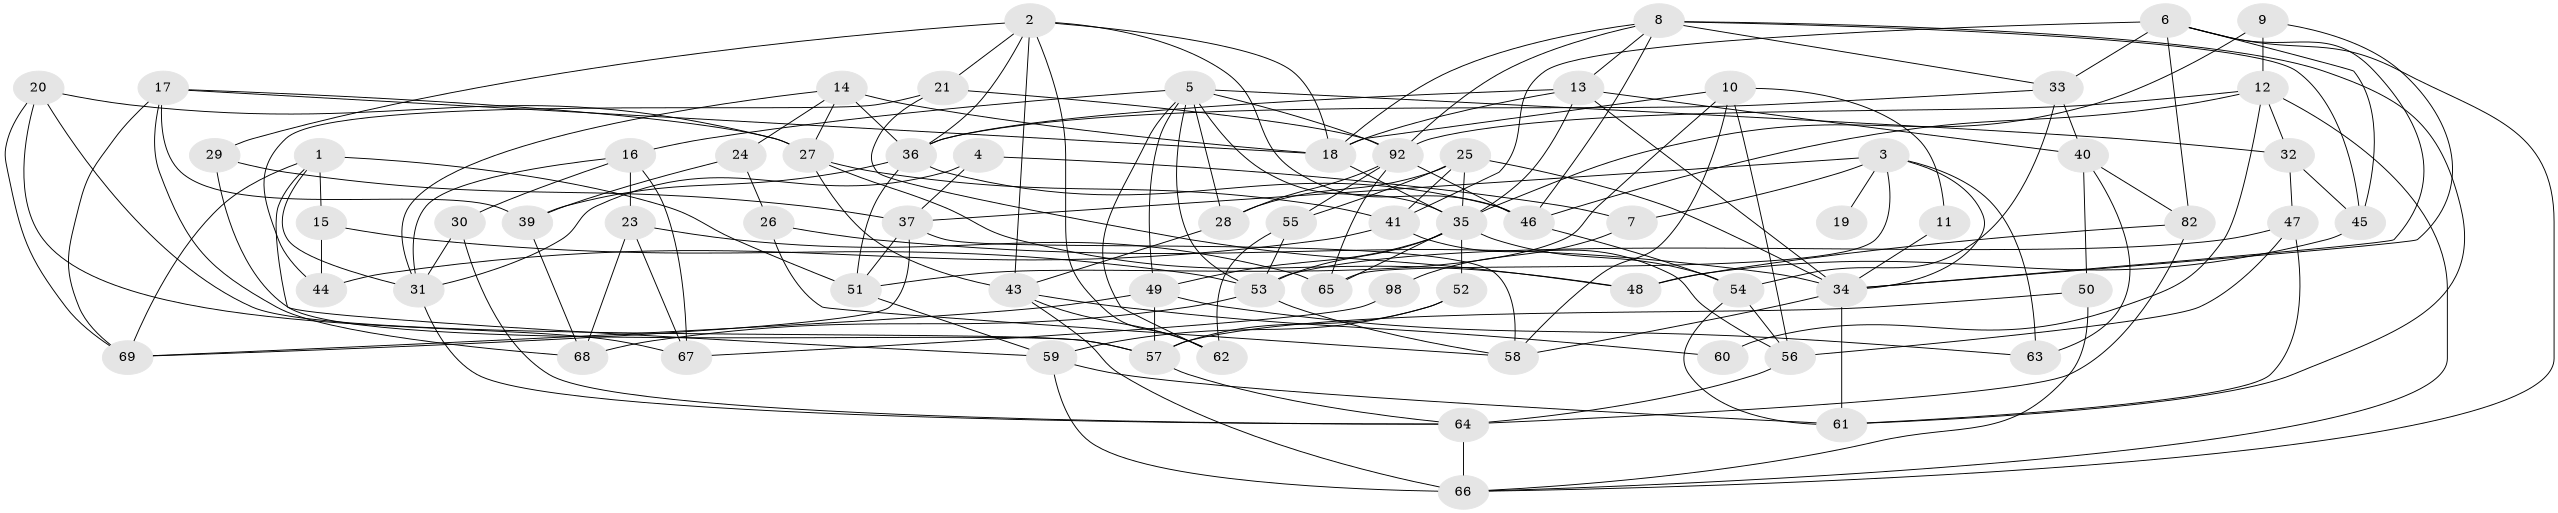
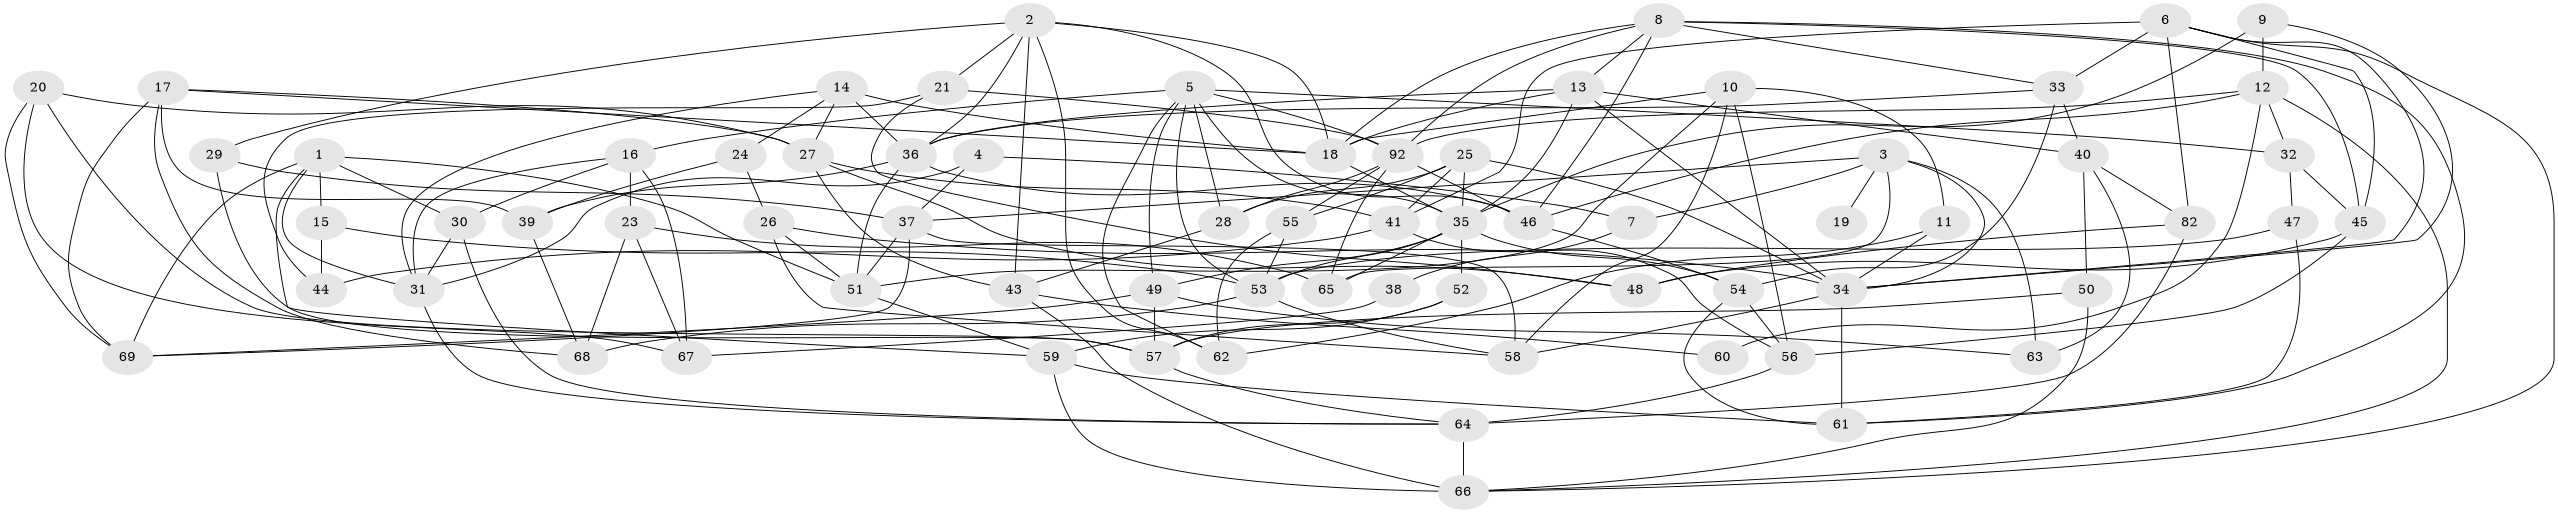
  graph {
    node [color=gray90 style=filled]
    edge [weight=1.0]
    1
    15
    30
    31
    51
    59
    69
    53
    44
    64
    66
    61
    2
    18
    21
    29
    36
    43
    46
    62
    35
    n22 [label=92]
    48
    37
    57
    39
    60
    54
    3
    7
    19
    34
    63
    65
-   38 [label=98]
+   38
    58
    4
    5
    16
    32
    49
    28
    23
    67
    55
    45
    47
    52
    68
    6
    33
    41
    n53 [label=82]
    40
    56
    8
    13
    9
    12
    10
    11
    50
    14
    24
    27
    26
    17
    20
    25
    1 -- 15
+   1 -- 30
    1 -- 31
    1 -- 51
    1 -- 59
    1 -- 69
    15 -- 53
    15 -- 44 [weight=2.0]
    30 -- 31
    30 -- 64
    31 -- 64
    51 -- 59
    59 -- 66
    59 -- 61
    53 -- 58
    53 -- 68
    64 -- 66 [weight=2.0]
    2 -- 18
    2 -- 21
    2 -- 29
    2 -- 36
    2 -- 43
    2 -- 46
    2 -- 62
    18 -- 35
    21 -- 44
    21 -- n22 [weight=2.0]
    21 -- 48
    29 -- 37
    29 -- 57
    36 -- 51
    36 -- 46
    36 -- 39
    43 -- 66
    43 -- 60
    46 -- 54
    35 -- 53
    35 -- 54 [weight=2.0]
    35 -- 65
    35 -- 49
    35 -- 52
    n22 -- 46
    n22 -- 65
    n22 -- 28
    n22 -- 55
    37 -- 51 [weight=2.0]
    37 -- 69
    37 -- 58
    57 -- 64
    39 -- 68
    54 -- 61
    54 -- 56
    3 -- 37
    3 -- 7
    3 -- 19
    3 -- 34
    3 -- 63
    3 -- 65
    7 -- 38
    34 -- 61
    34 -- 58
    38 -- 67
    4 -- 31
    4 -- 37
    4 -- 7
    5 -- 53
    5 -- 62
    5 -- 35
    5 -- n22
    5 -- 16
    5 -- 32
    5 -- 49
    5 -- 28
    16 -- 30
    16 -- 31
    16 -- 23
    16 -- 67
    32 -- 45
    32 -- 47
    49 -- 69
    49 -- 57
    49 -- 63
    28 -- 43
    23 -- 65
    23 -- 67
    23 -- 68
    55 -- 53
    55 -- 62
    45 -- 48 [weight=2.0]
-   47 -- 56
+   45 -- 56
    47 -- 53
    47 -- 61
    52 -- 59
    52 -- 57 [weight=2.0]
    6 -- 66
    6 -- 34
    6 -- 45
    6 -- 33
    6 -- 41
    6 -- n53
    33 -- 36
    33 -- 54
    33 -- 40 [weight=2.0]
    41 -- 44
    41 -- 56
    n53 -- 64
    n53 -- 48
    40 -- 63
    40 -- n53
    40 -- 50
    56 -- 64
    8 -- 61
    8 -- 18
    8 -- 46
    8 -- n22
    8 -- 45
    8 -- 33
    8 -- 13
    13 -- 18
    13 -- 36
    13 -- 35
    13 -- 34
    13 -- 40
    9 -- 35
    9 -- 34
    9 -- 12
    12 -- 66
    12 -- 46
    12 -- n22
    12 -- 60
    12 -- 32 [weight=2.0]
    10 -- 51
    10 -- 18
    10 -- 58
    10 -- 56
    10 -- 11
-   43 -- 62
+   11 -- 62
    11 -- 34
    50 -- 66
    50 -- 57
    14 -- 31
    14 -- 18 [weight=2.0]
    14 -- 36
    14 -- 24
    14 -- 27
    24 -- 39
    24 -- 26
    27 -- 43
    27 -- 48
    27 -- 41
+   26 -- 51
    26 -- 34 [weight=2.0]
    26 -- 58
    17 -- 69
    17 -- 18
    17 -- 39
    17 -- 68
    17 -- 27
    20 -- 69
    20 -- 57
    20 -- 67
    20 -- 27
    25 -- 35
    25 -- 34
    25 -- 28
    25 -- 55
    25 -- 41
  }
